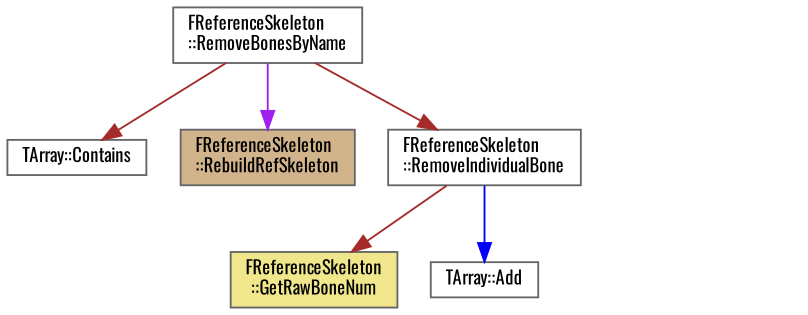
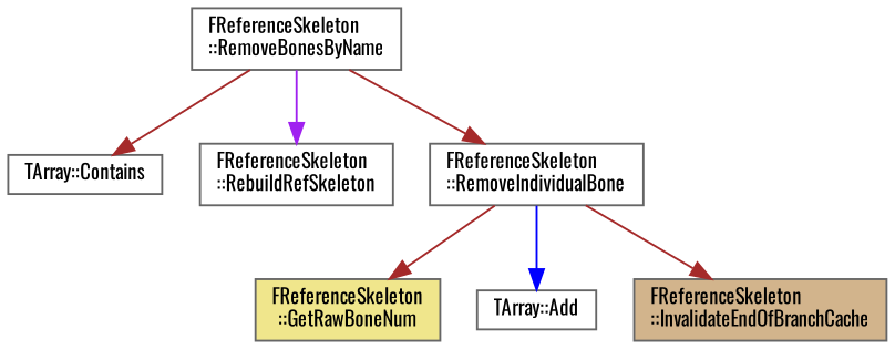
  digraph {
    fontname=Oswald
    rankdir=TB
    node [color=grey40 fillcolor=white fontname=Oswald fontsize=10 shape=box style=filled]
    edge [color=brown fontname=Oswald fontsize=10 labelfontname=Helvetica labelfontsize=10 style=solid]
    n1 [color=gray40 fontcolor=black height=0.2 label="FReferenceSkeleton\l::RemoveBonesByName" width=0.4]
    n2 [height=0.2 label="TArray::Contains" width=0.4]
-   n3 [fillcolor=tan height=0.2 label="FReferenceSkeleton\l::RebuildRefSkeleton" width=0.4]
+   n3 [height=0.2 label="FReferenceSkeleton\l::RebuildRefSkeleton" width=0.4]
    n4 [height=0.2 label="FReferenceSkeleton\l::RemoveIndividualBone" width=0.4]
    n5 [fillcolor=khaki height=0.2 label="FReferenceSkeleton\l::GetRawBoneNum" width=0.4]
    n6 [height=0.2 label="TArray::Add" width=0.4]
+   n7 [fillcolor=tan height=0.2 label="FReferenceSkeleton\l::InvalidateEndOfBranchCache" width=0.4]
    n1 -> n2
    n1 -> n3 [color=purple]
    n1 -> n4
    n4 -> n5
    n4 -> n6 [color=blue]
+   n4 -> n7
  }
